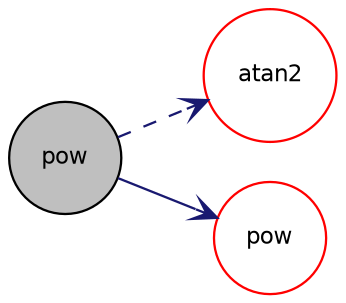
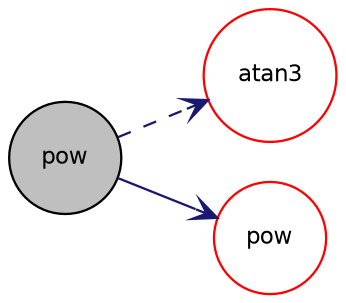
  digraph {
    rankdir=LR
    node [color=red fontname=Helvetica fontsize=10 shape=circle]
    edge [color=midnightblue fontname=Helvetica fontsize=10 labelfontname=Helvetica labelfontsize=10 arrowhead=vee]
    n1 [color=black fillcolor=grey75 fontcolor=black height=0.2 label=pow style=filled width=0.4]
-   n2 [height=0.2 label=atan2 width=0.4]
+   n2 [height=0.2 label=atan3 width=0.4]
    n3 [height=0.2 label=pow width=0.4]
    n1 -> n2 [style=dashed]
    n1 -> n3 [style=solid]
  }
